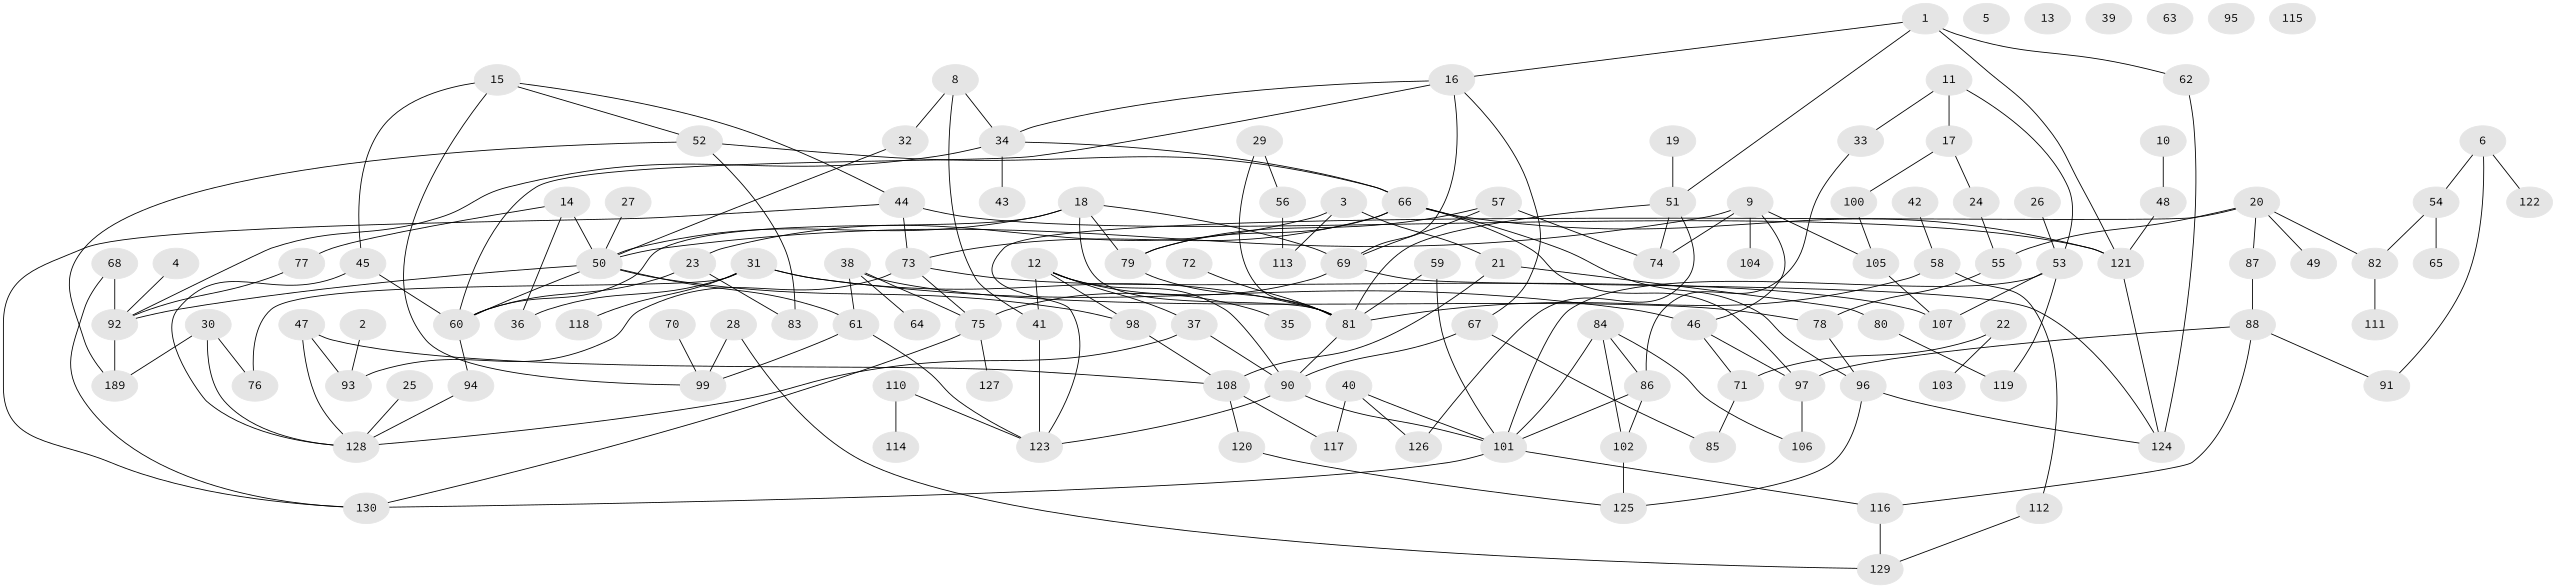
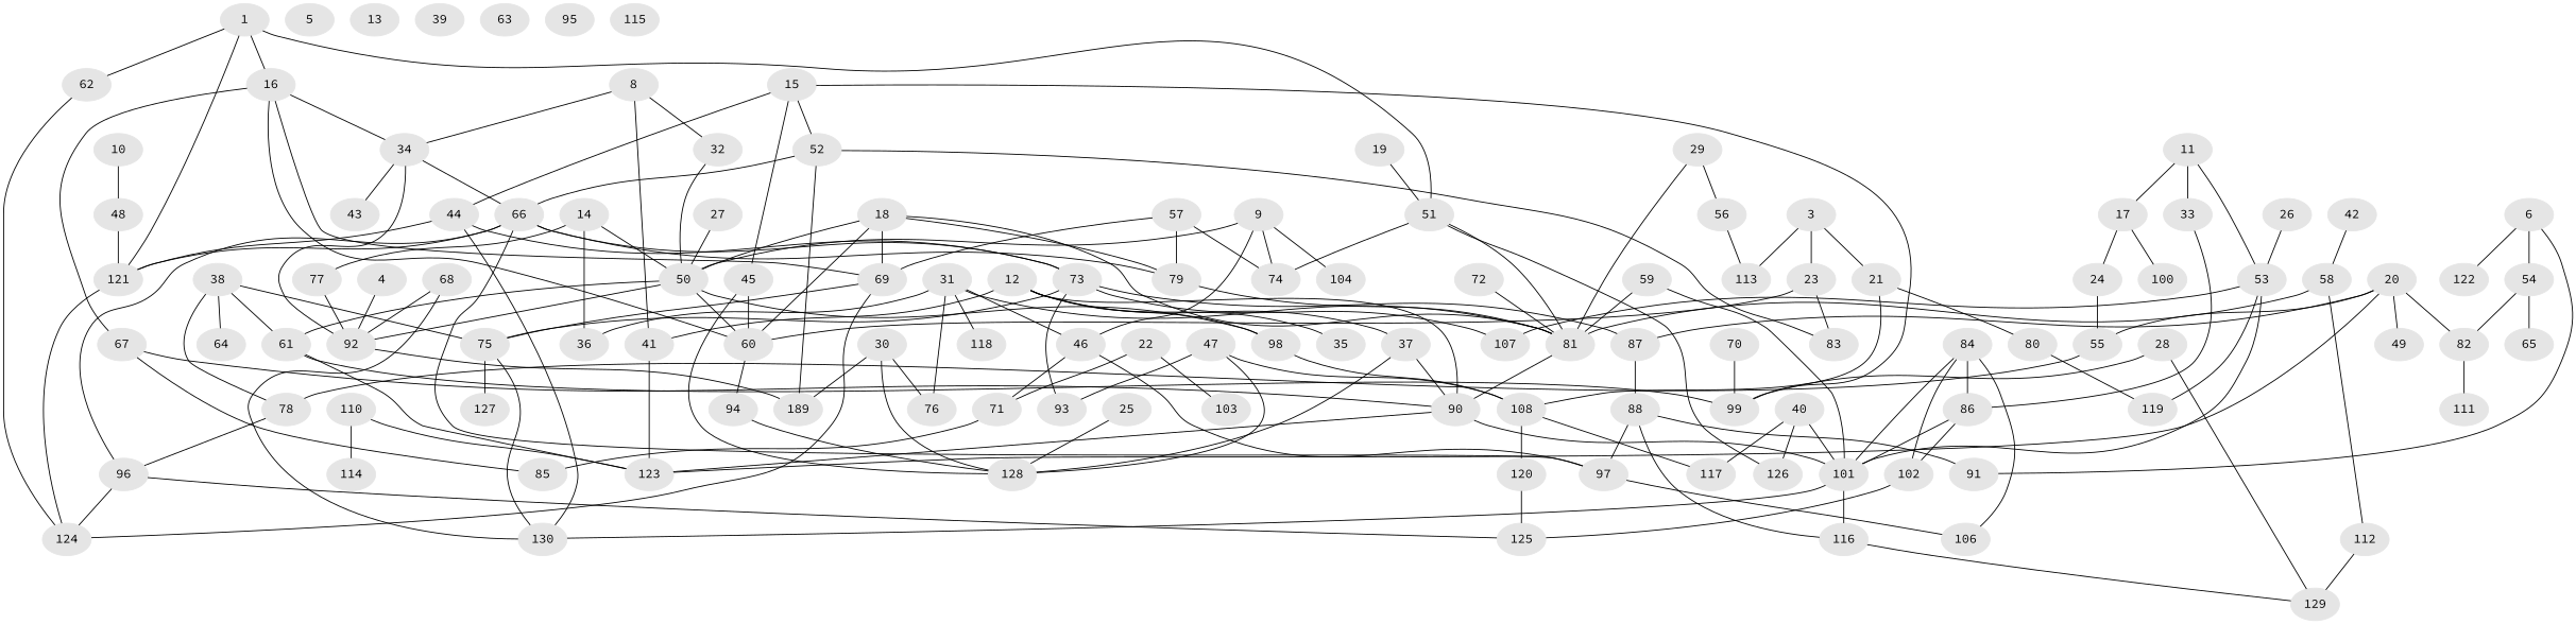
  graph {
    fontname="Source Code Pro"
    node [color=gray90 fontname="Source Code Pro" style=filled]
    edge [fontname="Source Code Pro"]
    1
    16
    51
    62
    121
    34
    60
    67
    69
    74
    81
    126
    124
-   2
    93
    3
    21
    23
    113
    80
    108
    83
    4
    92
    n25 [label=189]
    5
    6
    54
    91
    122
    82
    65
    50
    98
    61
    8
    32
    41
    43
    66
    123
    9
    46
    104
-   105
    71
    97
    107
    10
    48
    11
    17
    33
    53
    24
    100
    86
    101
    119
    12
    35
    37
    90
    128
    13
    14
    36
    77
    15
    44
    45
    52
    99
    73
    130
    94
    85
    75
    55
    18
    79
    19
    20
    49
    87
    78
    111
    88
    117
    120
    22
    103
    25
    26
    27
    28
    129
    29
    56
    30
    76
    31
    118
    102
    96
    38
    64
    127
    39
    40
    116
    42
    58
    112
    106
    47
    57
    59
    63
    125
    68
    70
    72
    84
    95
    110
    114
    115
    1 -- 16
    1 -- 51
    1 -- 62
    1 -- 121
    16 -- 34
    16 -- 60
    16 -- 67
    16 -- 69
    51 -- 74
    51 -- 81
    51 -- 126
    62 -- 124
    121 -- 124
    34 -- 92
    34 -- 43
    34 -- 66
    60 -- 94
    67 -- 90
    67 -- 85
    69 -- 124
    69 -- 75
    81 -- 90
-   2 -- 93
    3 -- 21
    3 -- 23
    3 -- 113
    21 -- 80
    21 -- 108
    23 -- 60
    23 -- 83
    80 -- 119
    108 -- 117
    108 -- 120
    4 -- 92
    92 -- n25
    6 -- 54
    6 -- 91
    6 -- 122
    54 -- 82
    54 -- 65
    82 -- 111
    50 -- 60
    50 -- 92
    50 -- 98
    50 -- 61
    98 -- 108
    61 -- 123
    61 -- 99
    8 -- 34
    8 -- 32
    8 -- 41
    32 -- 50
    41 -- 123
    66 -- 121
    66 -- 97
    66 -- 73
    66 -- 79
    66 -- 96
    9 -- 74
    9 -- 50
    9 -- 46
    9 -- 104
-   9 -- 105
    46 -- 71
    46 -- 97
-   105 -- 107
    71 -- 85
    97 -- 106
    10 -- 48
    48 -- 121
    11 -- 17
    11 -- 33
    11 -- 53
    17 -- 24
    17 -- 100
    33 -- 86
    53 -- 107
    53 -- 101
    53 -- 119
    24 -- 55
-   100 -- 105
    86 -- 101
    86 -- 102
    101 -- 130
    101 -- 116
    12 -- 98
    12 -- 41
    12 -- 35
    12 -- 37
    12 -- 90
    37 -- 90
    37 -- 128
    90 -- 123
    90 -- 101
    14 -- 50
    14 -- 36
    14 -- 77
    77 -- 92
    15 -- 44
    15 -- 45
    15 -- 52
    15 -- 99
    44 -- 121
    44 -- 73
    44 -- 130
    45 -- 60
    45 -- 128
    52 -- 83
    52 -- n25
    52 -- 66
    73 -- 93
    73 -- 107
    73 -- 75
+   73 -- 87
    94 -- 128
    75 -- 130
    75 -- 127
    55 -- 78
    18 -- 60
    18 -- 69
    18 -- 81
    18 -- 50
    18 -- 79
    79 -- 81
    19 -- 51
    20 -- 82
    20 -- 123
    20 -- 55
    20 -- 49
    20 -- 87
    87 -- 88
    78 -- 96
    88 -- 91
    88 -- 97
    88 -- 116
    120 -- 125
    22 -- 71
    22 -- 103
    25 -- 128
    26 -- 53
    27 -- 50
    28 -- 99
    28 -- 129
    29 -- 81
    29 -- 56
    56 -- 113
    30 -- n25
    30 -- 128
    30 -- 76
    31 -- 81
    31 -- 46
    31 -- 36
    31 -- 76
    31 -- 118
    102 -- 125
    96 -- 124
    96 -- 125
    38 -- 61
    38 -- 75
    38 -- 78
    38 -- 64
    40 -- 126
    40 -- 101
    40 -- 117
    116 -- 129
    42 -- 58
    58 -- 81
    58 -- 112
    112 -- 129
    47 -- 93
    47 -- 108
    47 -- 128
    57 -- 69
    57 -- 74
    57 -- 79
    59 -- 81
    59 -- 101
    68 -- 92
    68 -- 130
    70 -- 99
    72 -- 81
    84 -- 86
    84 -- 101
    84 -- 102
    84 -- 106
    110 -- 123
    110 -- 114
  }
